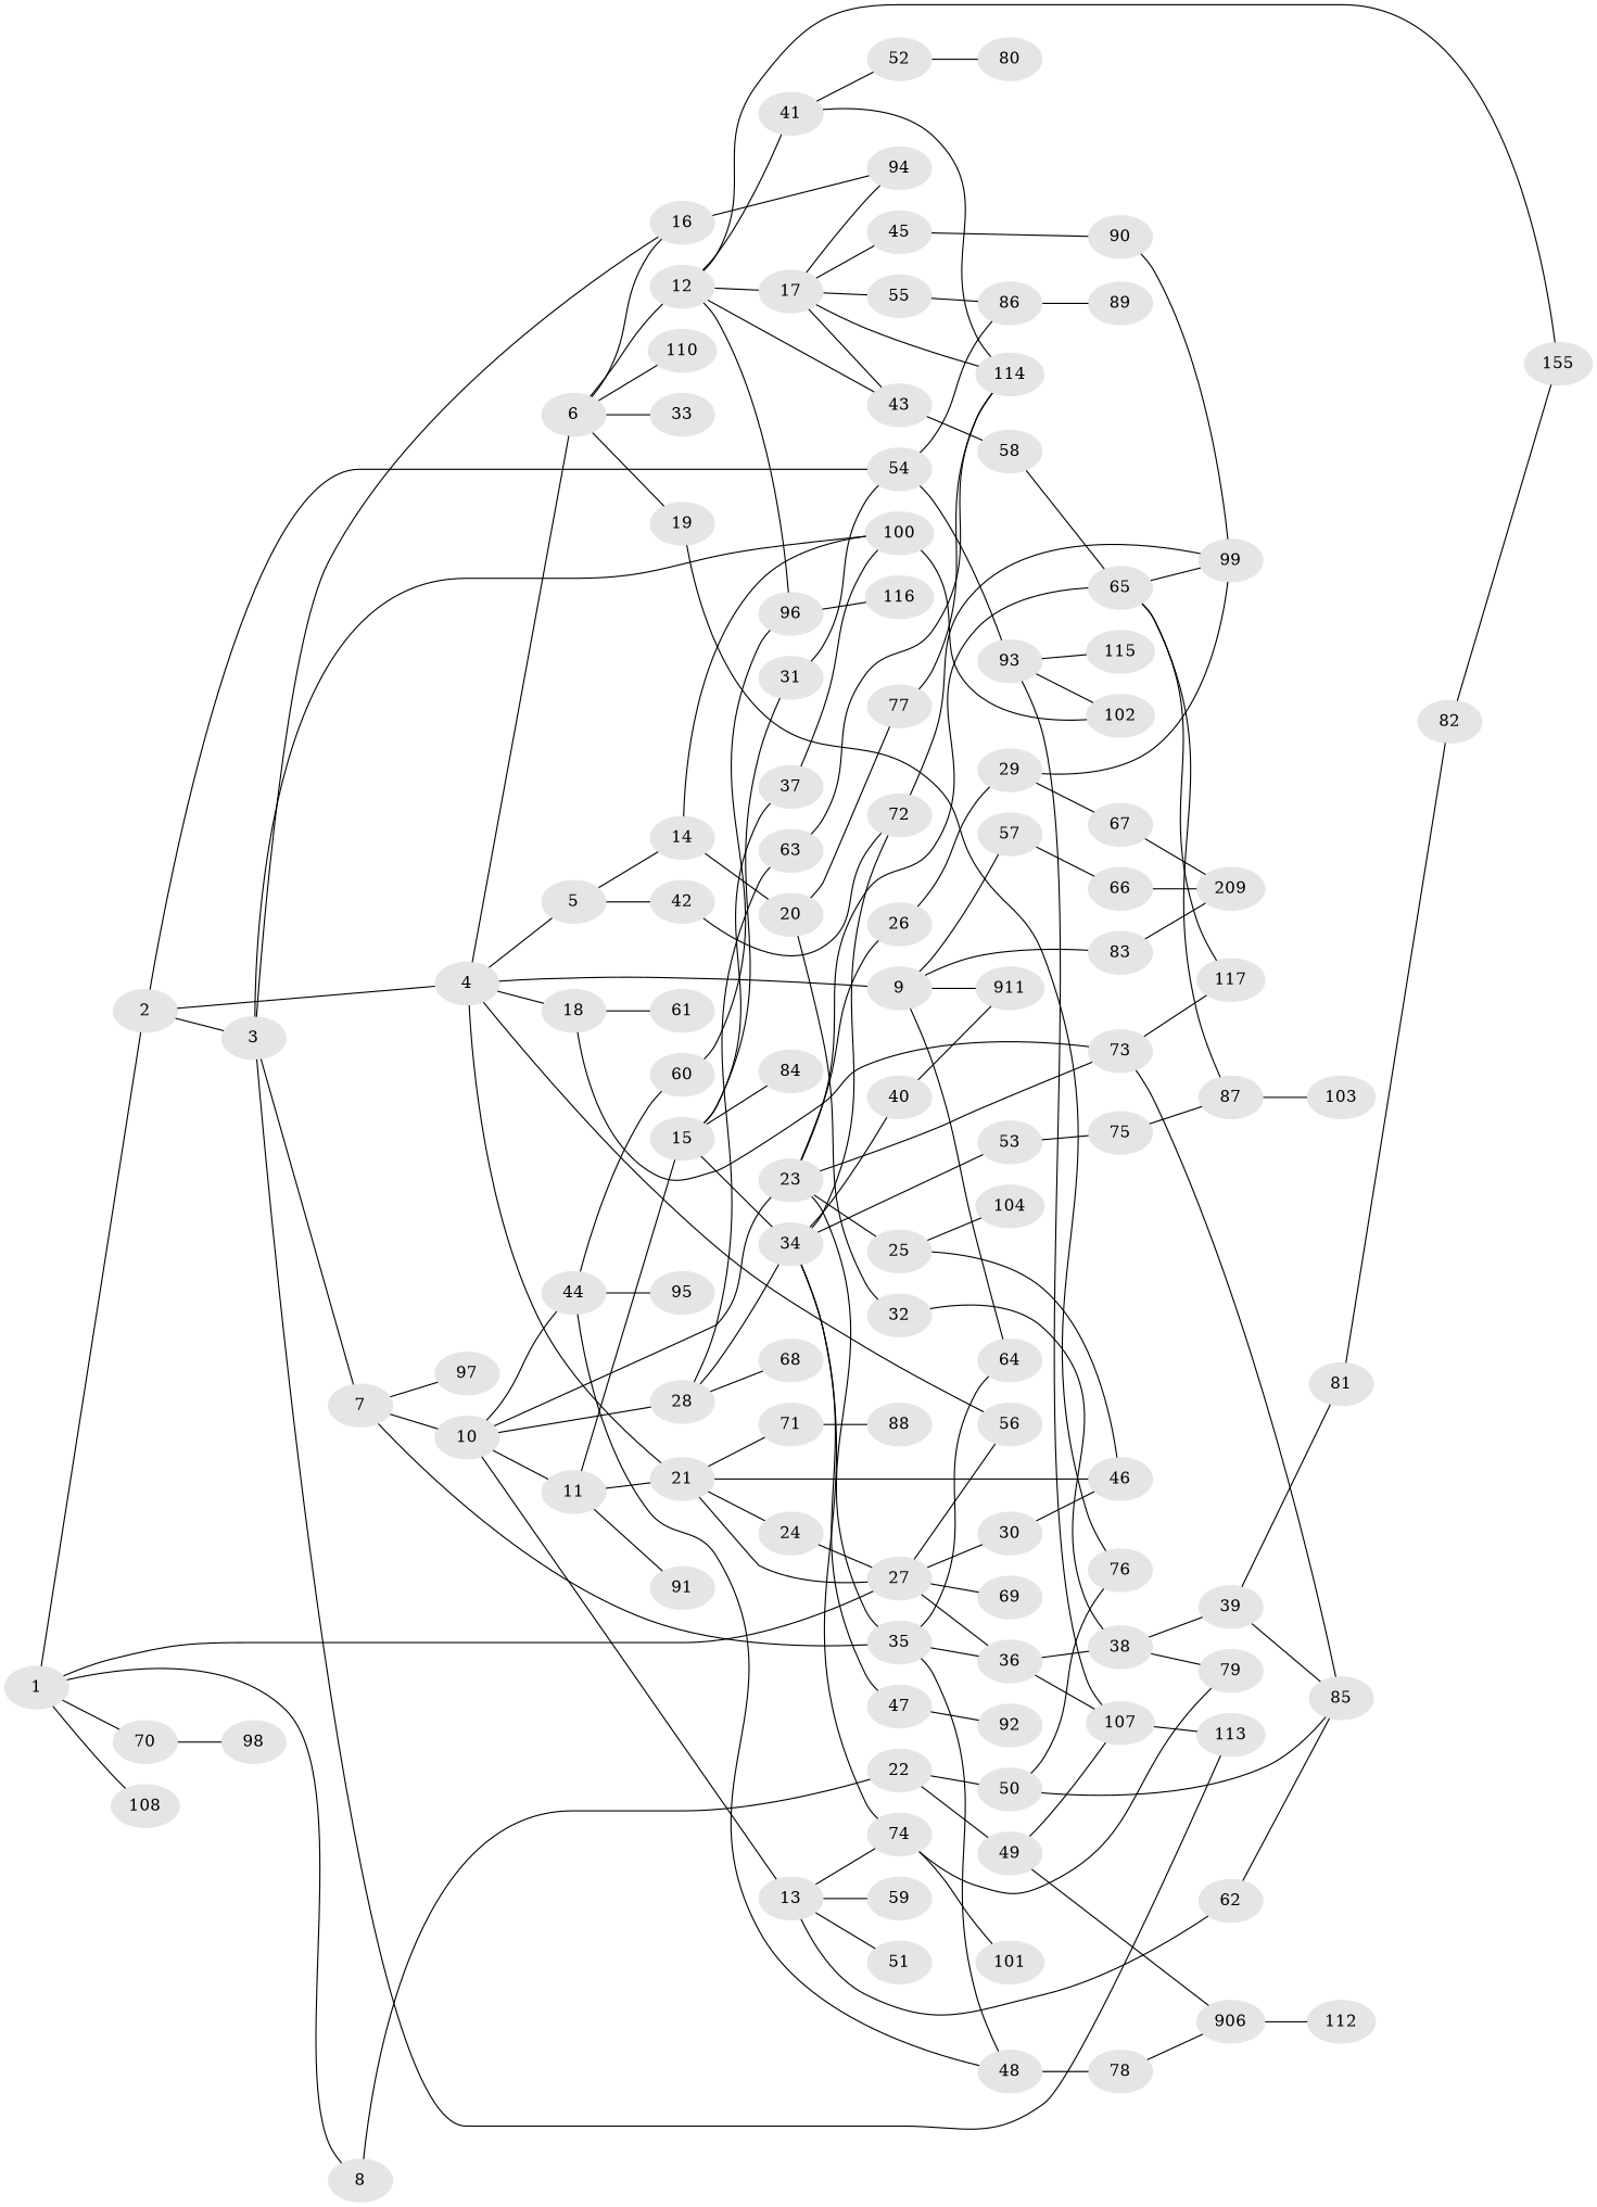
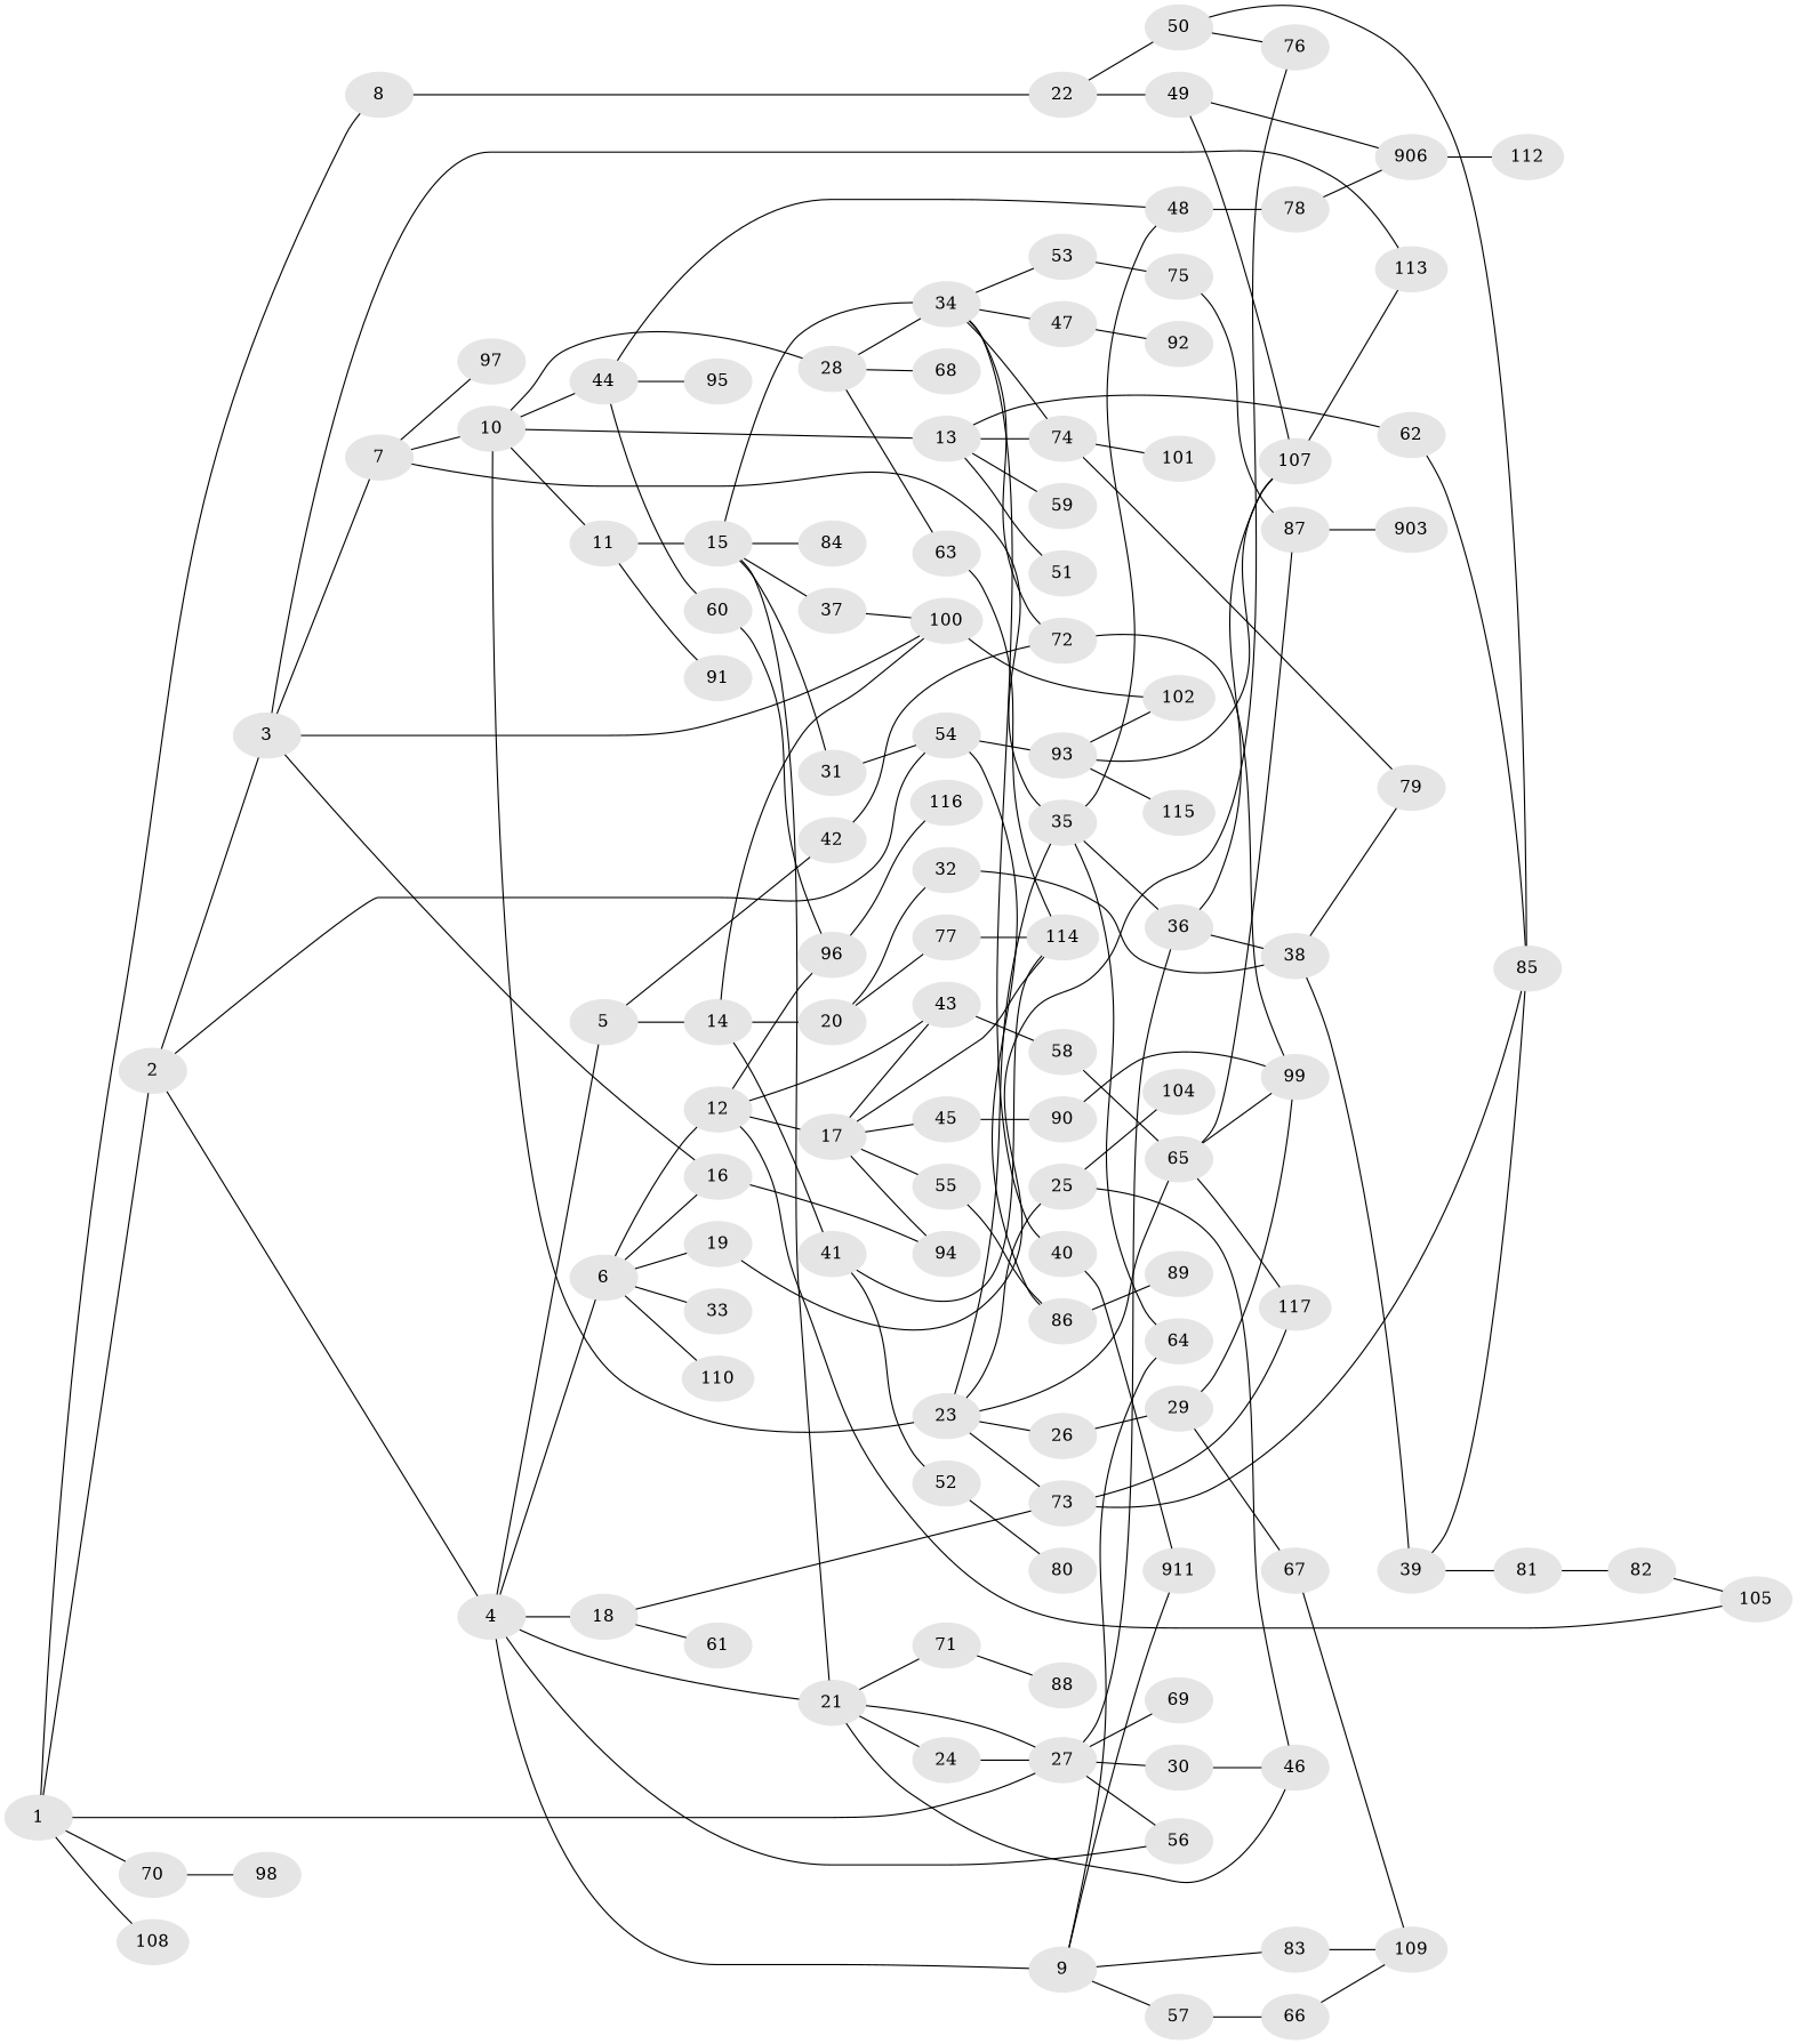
  graph {
    rankdir=LR
    node [color=gray90 style=filled]
    1
    2
    8
    27
    70
    108
    3
    4
    54
    22
    56
    30
    36
    69
    98
    7
    16
    100
    113
    5
    6
    9
    18
    21
    86
    93
    10
    35
    97
    94
    102
    14
    42
    12
    19
    33
    110
    57
    64
    83
    n41 [label=911]
    61
    73
    24
    46
    71
    20
    41
    72
    17
    43
    96
-   105 [label=155]
+   105
    76
    11
    13
    23
    28
    44
    48
    49
    50
    66
-   109 [label=209]
+   109
    15
    91
    51
    59
    62
    74
    25
    26
    65
    34
    63
    68
    60
    95
    31
    37
    84
    45
    55
    114
    58
    116
    85
    79
    101
    32
    77
    52
    40
    47
    53
    90
    117
    38
    88
    107
    n101 [label=906]
    104
    29
    99
    87
    67
    39
    92
    75
    78
    81
    82
    80
    112
    89
    115
-   103
+   103 [label=903]
    1 -- 2
    1 -- 8
    1 -- 27
    1 -- 70
    1 -- 108
    2 -- 3
    2 -- 4
    2 -- 54
    8 -- 22
    27 -- 56
    27 -- 30
    27 -- 36
    27 -- 69
    70 -- 98
    3 -- 7
    3 -- 16
    3 -- 100
    3 -- 113
    4 -- 56
    4 -- 5
    4 -- 6
    4 -- 9
    4 -- 18
    4 -- 21
    54 -- 86
    54 -- 93
    22 -- 49
    22 -- 50
    30 -- 46
    36 -- 38
    36 -- 107
    7 -- 10
    7 -- 35
    7 -- 97
    16 -- 94
    100 -- 102
    5 -- 14
    5 -- 42
    6 -- 16
    6 -- 12
    6 -- 19
    6 -- 33
    6 -- 110
    9 -- 57
    9 -- 64
    9 -- 83
    9 -- n41
    18 -- 61
    18 -- 73
    21 -- 27
    21 -- 24
    21 -- 46
    21 -- 71
    86 -- 89
    93 -- 102
    93 -- 107
    93 -- 115
    10 -- 11
    10 -- 13
    10 -- 23
    10 -- 28
    10 -- 44
    35 -- 36
    35 -- 64
    35 -- 48
    14 -- 100
    14 -- 20
-   12 -- 41
+   14 -- 41
    42 -- 72
    12 -- 17
    12 -- 43
    12 -- 96
    12 -- 105
    19 -- 76
    57 -- 66
    83 -- 109
    73 -- 85
    73 -- 117
    24 -- 27
    71 -- 88
    20 -- 32
    20 -- 77
    41 -- 114
    41 -- 52
    72 -- 99
    17 -- 94
    17 -- 43
    17 -- 45
    17 -- 55
    17 -- 114
    43 -- 58
    96 -- 116
    11 -- 15
    11 -- 91
    13 -- 51
    13 -- 59
    13 -- 62
    13 -- 74
    23 -- 35
    23 -- 73
    23 -- 25
    23 -- 26
    23 -- 65
    28 -- 34
    28 -- 63
    28 -- 68
    44 -- 48
    44 -- 60
    44 -- 95
    48 -- 78
    49 -- 107
    49 -- n101
    50 -- 76
    50 -- 85
    66 -- 109
-   11 -- 21
+   15 -- 21
    15 -- 34
    15 -- 31
    15 -- 37
    15 -- 84
    62 -- 85
    74 -- 79
    74 -- 101
    25 -- 46
    25 -- 104
    26 -- 29
    65 -- 117
    65 -- 99
    65 -- 87
    34 -- 72
    34 -- 74
    34 -- 40
    34 -- 47
    34 -- 53
    63 -- 114
    60 -- 96
    31 -- 54
    37 -- 100
    45 -- 90
    55 -- 86
    58 -- 65
    32 -- 38
    77 -- 114
    52 -- 80
    40 -- n41
    47 -- 92
    53 -- 75
    90 -- 99
    38 -- 79
    38 -- 39
    107 -- 113
    n101 -- 112
    29 -- 99
    29 -- 67
    87 -- 103
    67 -- 109
    39 -- 85
    39 -- 81
    75 -- 87
    78 -- n101
    81 -- 82
    82 -- 105
  }
